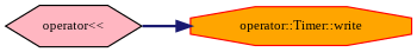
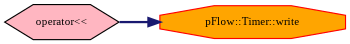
  digraph {
    rankdir=LR
    fontname="Liberation Serif"
    node [fontname="Liberation Serif" fontsize=10 style=filled]
    n1 [color=black fillcolor=lightpink fontcolor=black height=0.2 label="operator\<\<" shape=hexagon width=0.4]
-   n2 [color=red fillcolor=orange height=0.2 label="operator::Timer::write" shape=octagon width=0.4]
+   n2 [color=red fillcolor=orange height=0.2 label="pFlow::Timer::write" shape=octagon width=0.4]
    n1 -> n2 [color=midnightblue fontname="Liberation Serif" fontsize=10 labelfontname=Helvetica labelfontsize=10 style=bold]
  }
